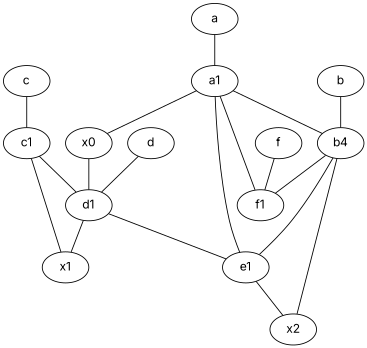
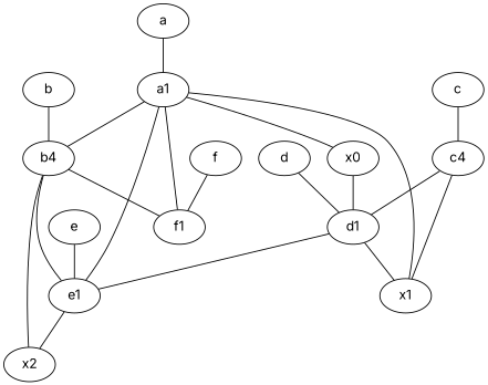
  graph {
    fontname=Inter
    node [fontname=Inter labelfontsize=50]
    edge [fontname=Inter]
    e1
    x2
    n3 [label=b4]
    f1
    b
    d
    d1
    x1
-   c1
+   c1 [label=c4]
    c
    f
    x0
    a1
+   e
    a
    e1 -- x2
    n3 -- e1
    n3 -- x2
    n3 -- f1
    b -- n3
    d -- d1
    d1 -- e1
    d1 -- x1
    c1 -- d1
    c1 -- x1
    c -- c1
    f -- f1
    x0 -- d1
    a1 -- e1
    a1 -- n3
    a1 -- f1
+   a1 -- x1
    a1 -- x0
+   e -- e1
    a -- a1
  }
